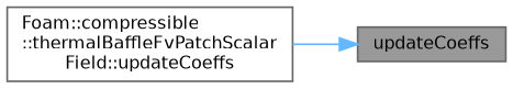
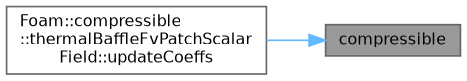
  digraph {
    rankdir=RL
    node [fontname=Helvetica fontsize=10 shape=box style=filled]
-   n1 [color=gray40 fillcolor=grey60 fontcolor=black height=0.2 label=updateCoeffs width=0.4]
+   n1 [color=gray40 fillcolor=grey60 fontcolor=black height=0.2 label=compressible width=0.4]
    n2 [color=grey40 fillcolor=white height=0.2 label="Foam::compressible\l::thermalBaffleFvPatchScalar\lField::updateCoeffs" width=0.4]
    n1 -> n2 [color=steelblue1 dir=back fontname=Helvetica fontsize=10 labelfontname=Helvetica labelfontsize=10 style=solid]
  }
